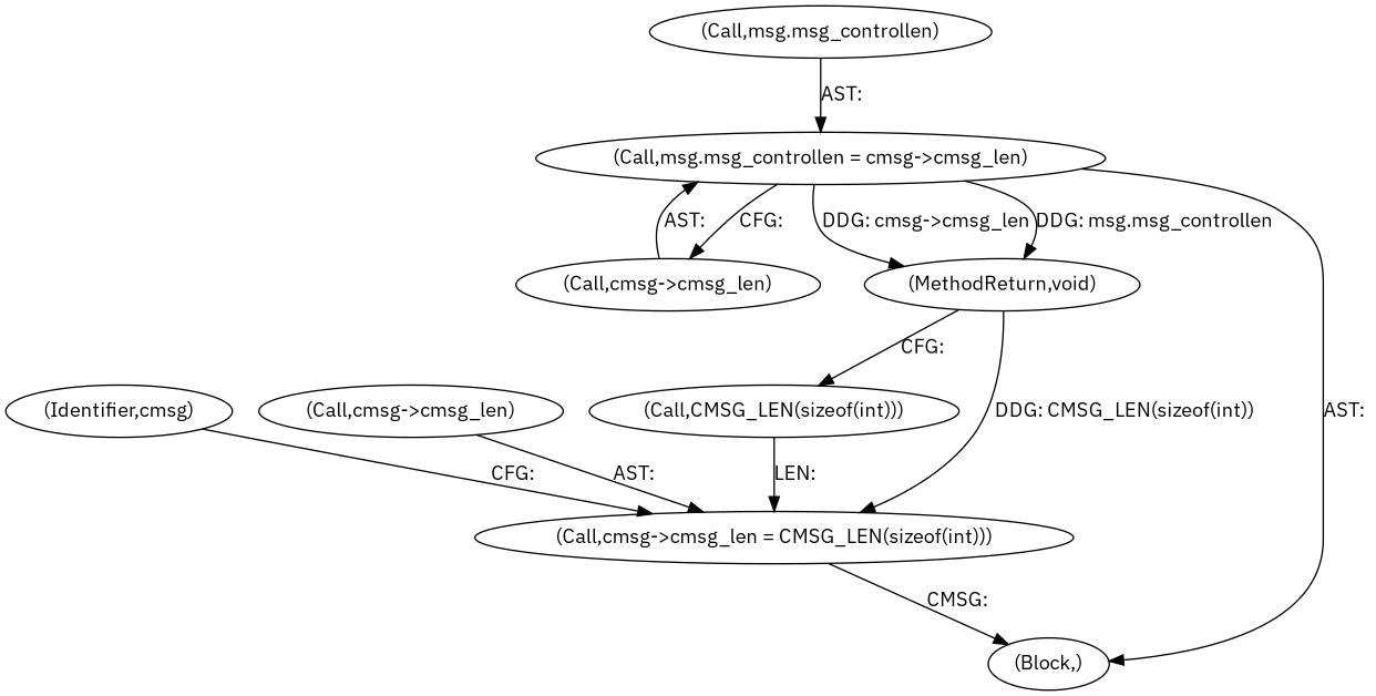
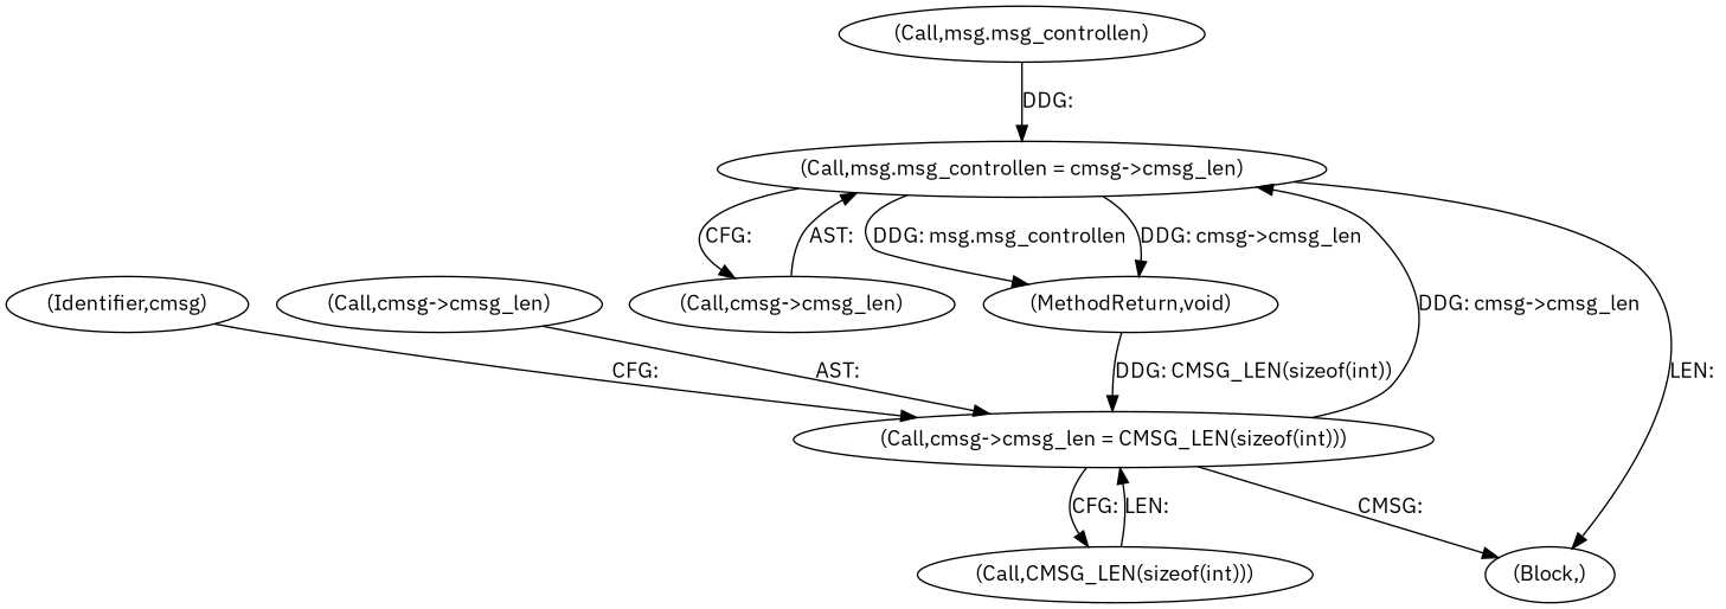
  digraph {
    fontname="IBM Plex Sans"
    node [fontname="IBM Plex Sans"]
    edge [fontname="IBM Plex Sans"]
    n1 [label="(Call,msg.msg_controllen = cmsg->cmsg_len)"]
    n2 [label="(Call,cmsg->cmsg_len)"]
    n3 [label="(Block,)"]
    n4 [label="(MethodReturn,void)"]
    n5 [label="(Call,cmsg->cmsg_len = CMSG_LEN(sizeof(int)))"]
    n6 [label="(Call,CMSG_LEN(sizeof(int)))"]
    n7 [label="(Call,cmsg->cmsg_len)"]
    n8 [label="(Identifier,cmsg)"]
    n9 [label="(Call,msg.msg_controllen)"]
    n1 -> n2 [label="CFG: "]
-   n1 -> n3 [label="AST: "]
+   n1 -> n3 [label="LEN: "]
    n1 -> n4 [label="DDG: cmsg->cmsg_len"]
    n1 -> n4 [label="DDG: msg.msg_controllen"]
    n2 -> n1 [label="AST: "]
    n4 -> n5 [label="DDG: CMSG_LEN(sizeof(int))"]
+   n5 -> n1 [label="DDG: cmsg->cmsg_len"]
    n5 -> n3 [label="CMSG: "]
-   n4 -> n6 [label="CFG: "]
+   n5 -> n6 [label="CFG: "]
    n6 -> n5 [label="LEN: "]
    n7 -> n5 [label="AST: "]
    n8 -> n5 [label="CFG: "]
-   n9 -> n1 [label="AST: "]
+   n9 -> n1 [label="DDG: "]
  }
